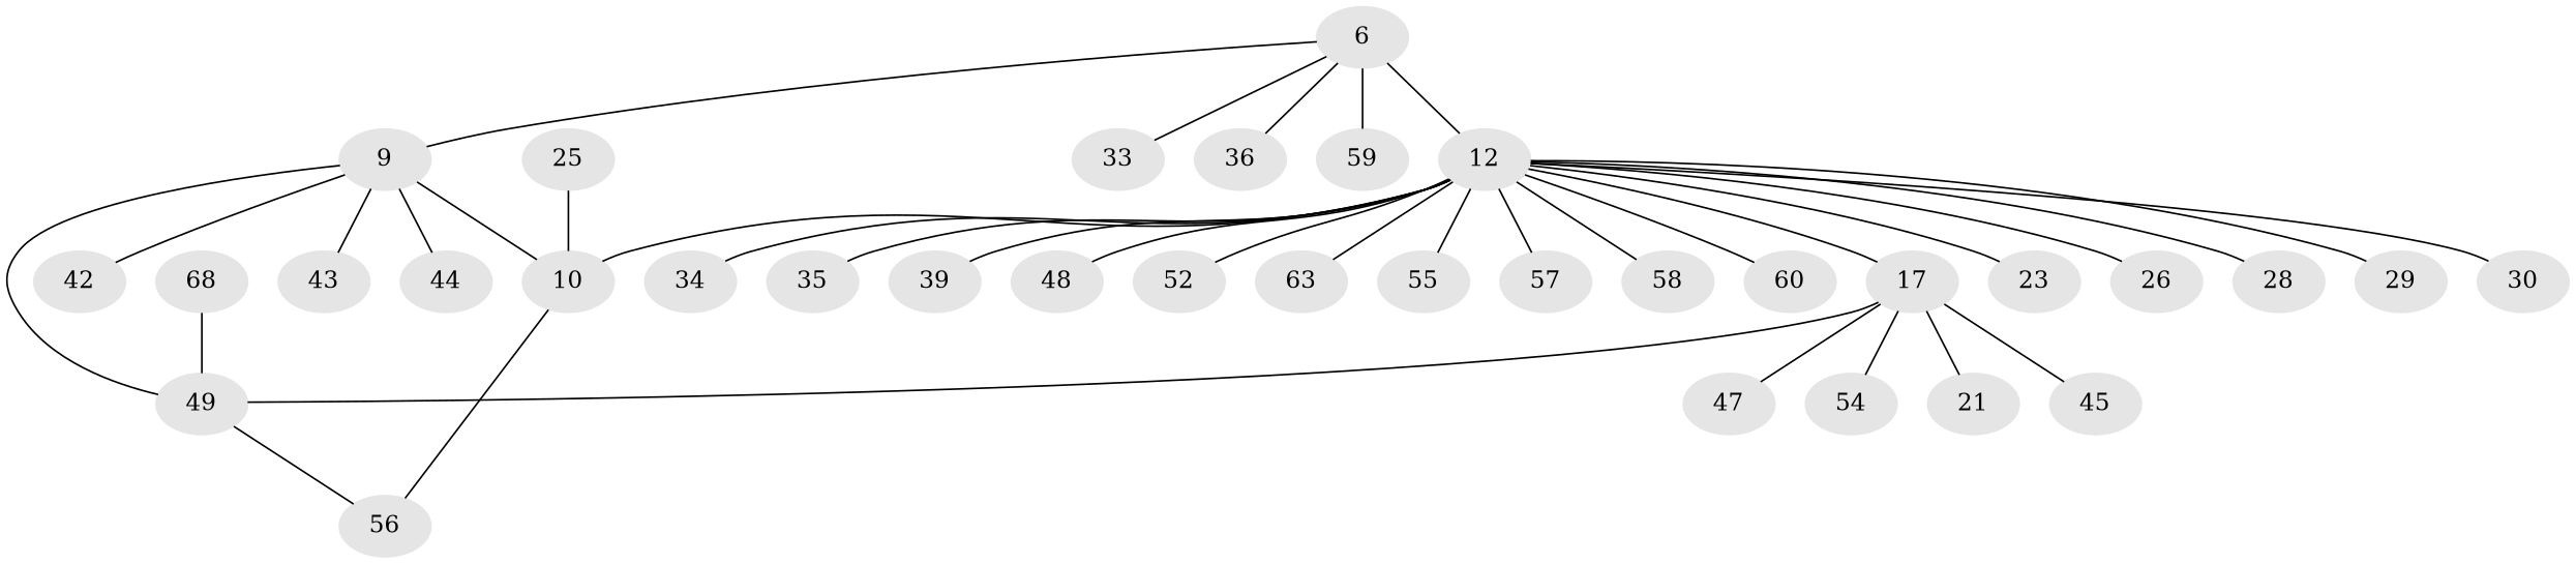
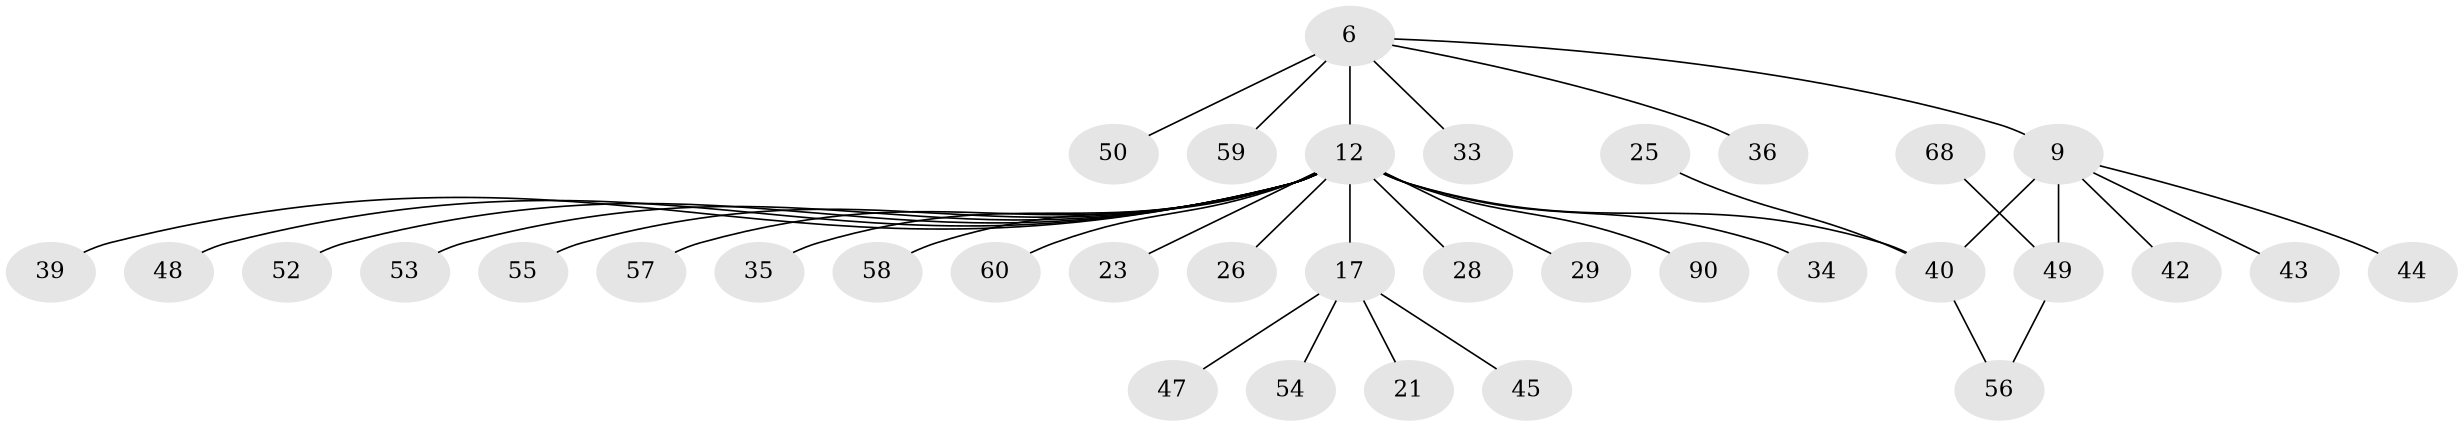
  graph {
    node [color=gray90 style=filled]
    6 [super="+3"]
    9 [super="+8"]
    12 [super="+2+5"]
    33
    36
+   50
    59
-   40 [super="+17" label=10]
+   40 [super="+17"]
    42
    43
    44 [super="+27"]
    49 [super="+32+37"]
    n13 [label=17 super="+13+14"]
    23
    26
    28
    29
-   30
+   30 [label=90]
    34
    35 [super="+20"]
    39 [super="+16"]
    48
    52 [super="+18"]
-   53 [label=63]
+   53
    55
    57
    58
    60
    56 [super="+24+51+41"]
    21
    45 [super="+31"]
    47
    54
    25
    n35 [label=68]
    6 -- 9 [weight=2]
    6 -- 12 [weight=4]
    6 -- 33
    6 -- 36
+   6 -- 50
    6 -- 59
    9 -- 40
    9 -- 42
    9 -- 43
    9 -- 44
    9 -- 49 [weight=2]
    12 -- 40 [weight=2]
    12 -- n13 [weight=3]
    12 -- 23
    12 -- 26
    12 -- 28
    12 -- 29
    12 -- 30
    12 -- 34
    12 -- 35
    12 -- 39
    12 -- 48
    12 -- 52
    12 -- 53
    12 -- 55
    12 -- 57
    12 -- 58
    12 -- 60
    40 -- 56
    49 -- 56
-   n13 -- 49
    n13 -- 21
    n13 -- 45
    n13 -- 47
    n13 -- 54
    25 -- 40
    n35 -- 49
  }
